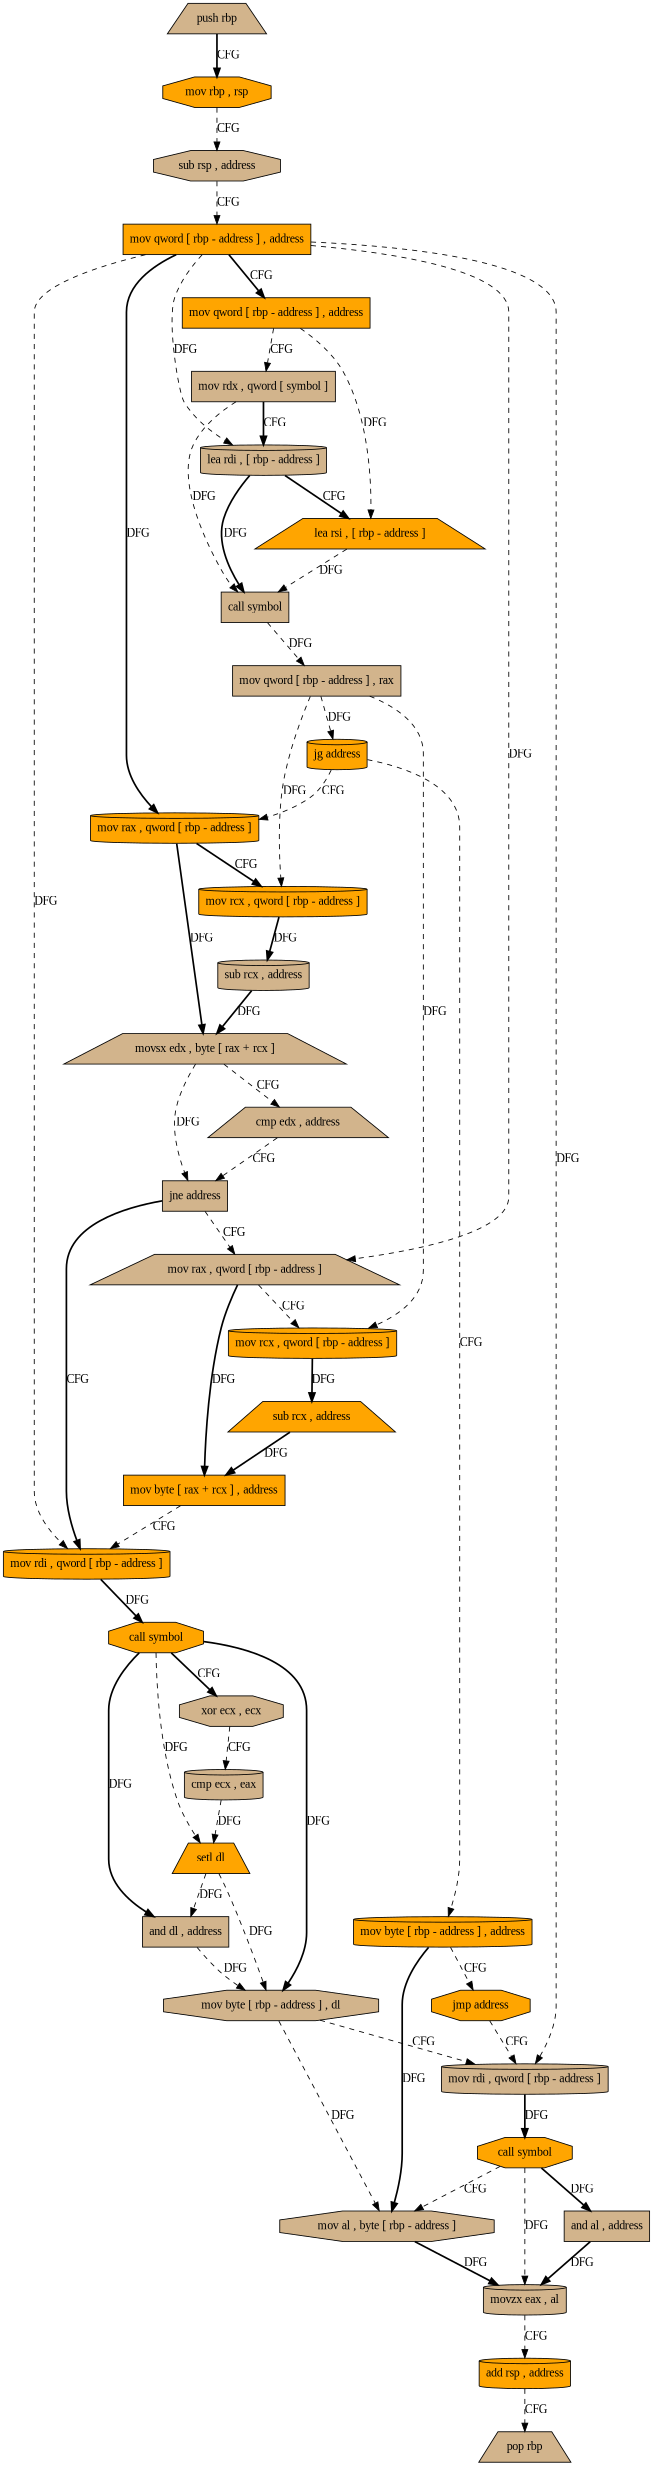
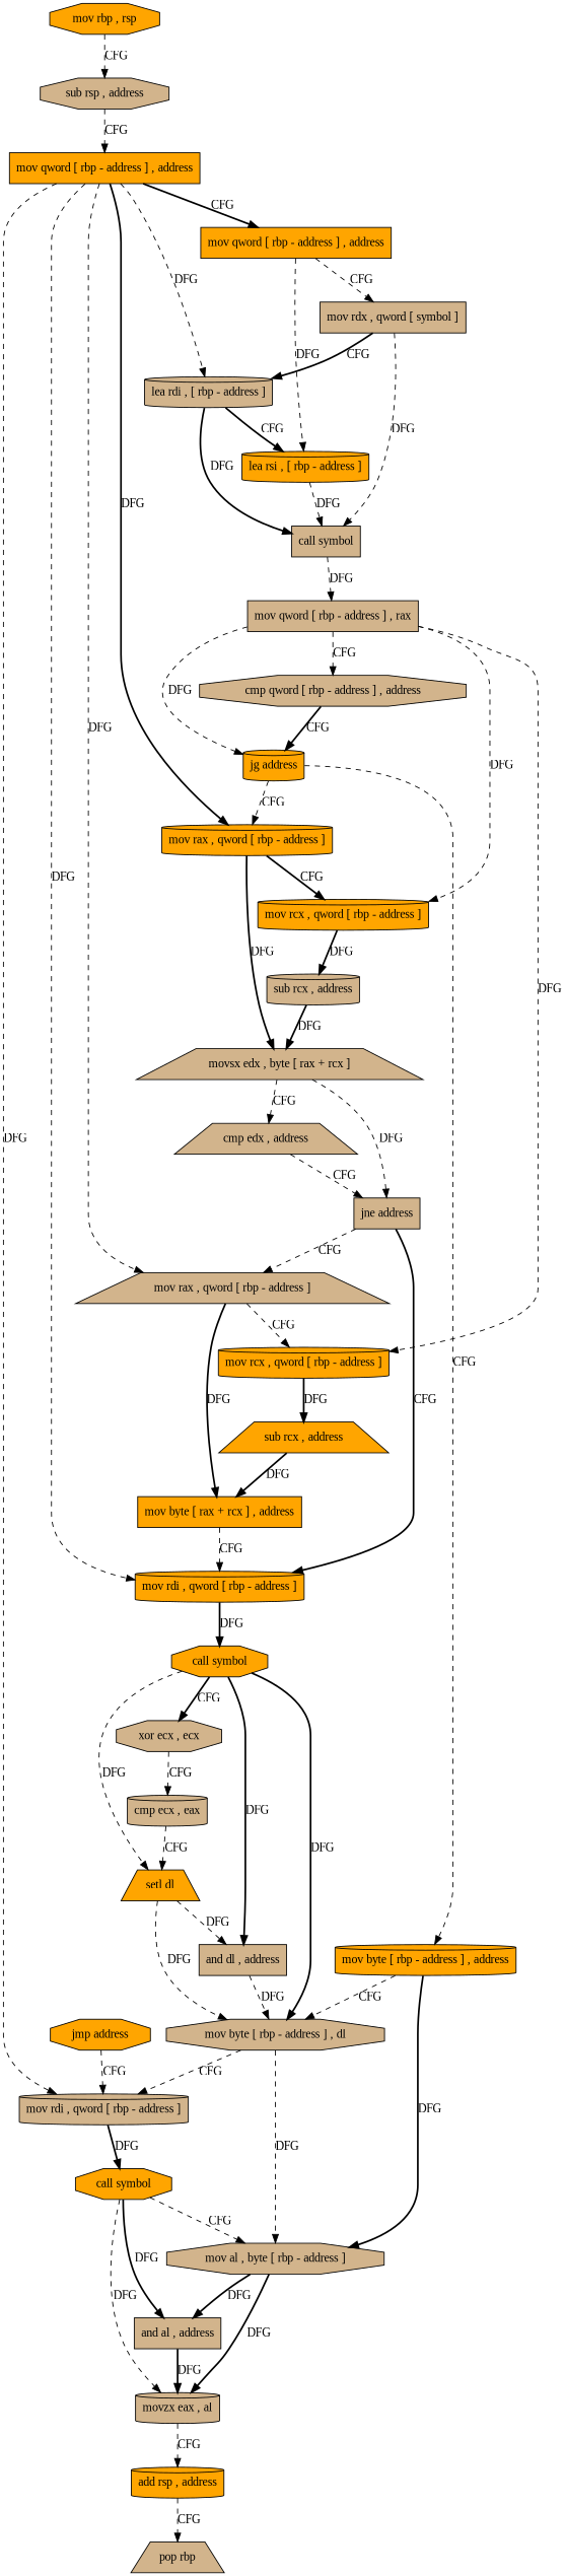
  digraph {
    fontname="Liberation Serif"
    node [fillcolor=tan fontname="Liberation Serif" shape=cylinder style=filled]
    edge [fontname="Liberation Serif" style=dashed]
-   n1 [label="push rbp" shape=trapezium]
    n2 [fillcolor=orange label="mov rbp , rsp" shape=octagon]
    n3 [label="sub rsp , address" shape=octagon]
    n4 [fillcolor=orange label="mov qword [ rbp - address ] , address" shape=box]
    n5 [fillcolor=orange label="mov qword [ rbp - address ] , address" shape=box]
    n6 [label="lea rdi , [ rbp - address ]"]
    n7 [fillcolor=orange label="mov rax , qword [ rbp - address ]"]
    n8 [fillcolor=orange label="mov rdi , qword [ rbp - address ]"]
    n9 [label="mov rax , qword [ rbp - address ]" shape=trapezium]
    n10 [label="mov rdi , qword [ rbp - address ]"]
    n11 [label="mov rdx , qword [ symbol ]" shape=box]
-   n12 [fillcolor=orange label="lea rsi , [ rbp - address ]" shape=trapezium]
+   n12 [fillcolor=orange label="lea rsi , [ rbp - address ]"]
    n13 [label="call symbol" shape=box]
    n14 [fillcolor=orange label="mov rcx , qword [ rbp - address ]"]
    n15 [label="movsx edx , byte [ rax + rcx ]" shape=trapezium]
    n16 [fillcolor=orange label="call symbol" shape=octagon]
    n17 [fillcolor=orange label="mov rcx , qword [ rbp - address ]"]
    n18 [fillcolor=orange label="mov byte [ rax + rcx ] , address" shape=box]
    n19 [fillcolor=orange label="call symbol" shape=octagon]
    n20 [label="mov qword [ rbp - address ] , rax" shape=box]
+   n21 [label="cmp qword [ rbp - address ] , address" shape=octagon]
    n22 [fillcolor=orange label="jg address"]
    n23 [fillcolor=orange label="mov byte [ rbp - address ] , address"]
    n24 [label="sub rcx , address"]
    n25 [fillcolor=orange label="sub rcx , address" shape=trapezium]
    n26 [fillcolor=orange label="jmp address" shape=octagon]
    n27 [label="mov al , byte [ rbp - address ]" shape=octagon]
    n28 [label="cmp edx , address" shape=trapezium]
    n29 [label="jne address" shape=box]
    n30 [label="and al , address" shape=box]
    n31 [label="movzx eax , al"]
    n32 [label="xor ecx , ecx" shape=octagon]
    n33 [fillcolor=orange label="setl dl" shape=trapezium]
    n34 [label="and dl , address" shape=box]
    n35 [label="mov byte [ rbp - address ] , dl" shape=octagon]
    n36 [label="cmp ecx , eax"]
    n37 [fillcolor=orange label="add rsp , address"]
    n38 [label="pop rbp" shape=trapezium]
-   n1 -> n2 [label=CFG style=bold]
    n2 -> n3 [label=CFG]
    n3 -> n4 [label=CFG]
    n4 -> n5 [label=CFG style=bold]
    n4 -> n6 [label=DFG]
    n4 -> n7 [label=DFG style=bold]
    n4 -> n8 [label=DFG]
    n4 -> n9 [label=DFG]
    n4 -> n10 [label=DFG]
    n5 -> n11 [label=CFG]
    n5 -> n12 [label=DFG]
    n6 -> n12 [label=CFG style=bold]
    n6 -> n13 [label=DFG style=bold]
    n7 -> n14 [label=CFG style=bold]
    n7 -> n15 [label=DFG style=bold]
    n8 -> n16 [label=DFG style=bold]
    n9 -> n17 [label=CFG]
    n9 -> n18 [label=DFG style=bold]
    n10 -> n19 [label=DFG style=bold]
    n11 -> n6 [label=CFG style=bold]
    n11 -> n13 [label=DFG]
    n12 -> n13 [label=DFG]
    n13 -> n20 [label=DFG]
    n14 -> n24 [label=DFG style=bold]
    n15 -> n28 [label=CFG]
    n15 -> n29 [label=DFG]
    n16 -> n32 [label=CFG style=bold]
    n16 -> n33 [label=DFG]
    n16 -> n34 [label=DFG style=bold]
    n16 -> n35 [label=DFG style=bold]
    n17 -> n25 [label=DFG style=bold]
    n18 -> n8 [label=CFG]
    n19 -> n27 [label=CFG]
    n19 -> n30 [label=DFG style=bold]
    n19 -> n31 [label=DFG]
    n20 -> n14 [label=DFG]
    n20 -> n17 [label=DFG]
+   n20 -> n21 [label=CFG]
    n20 -> n22 [label=DFG]
+   n21 -> n22 [label=CFG style=bold]
    n22 -> n7 [label=CFG]
    n22 -> n23 [label=CFG]
-   n23 -> n26 [label=CFG]
+   n23 -> n35 [label=CFG]
    n23 -> n27 [label=DFG style=bold]
    n24 -> n15 [label=DFG style=bold]
    n25 -> n18 [label=DFG style=bold]
    n26 -> n10 [label=CFG]
+   n27 -> n30 [label=DFG style=bold]
    n27 -> n31 [label=DFG style=bold]
    n28 -> n29 [label=CFG]
    n29 -> n8 [label=CFG style=bold]
    n29 -> n9 [label=CFG]
    n30 -> n31 [label=DFG style=bold]
    n31 -> n37 [label=CFG]
    n32 -> n36 [label=CFG]
    n33 -> n34 [label=DFG]
    n33 -> n35 [label=DFG]
    n34 -> n35 [label=DFG]
    n35 -> n10 [label=CFG]
    n35 -> n27 [label=DFG]
-   n36 -> n33 [label=DFG]
+   n36 -> n33 [label=CFG]
    n37 -> n38 [label=CFG]
  }
